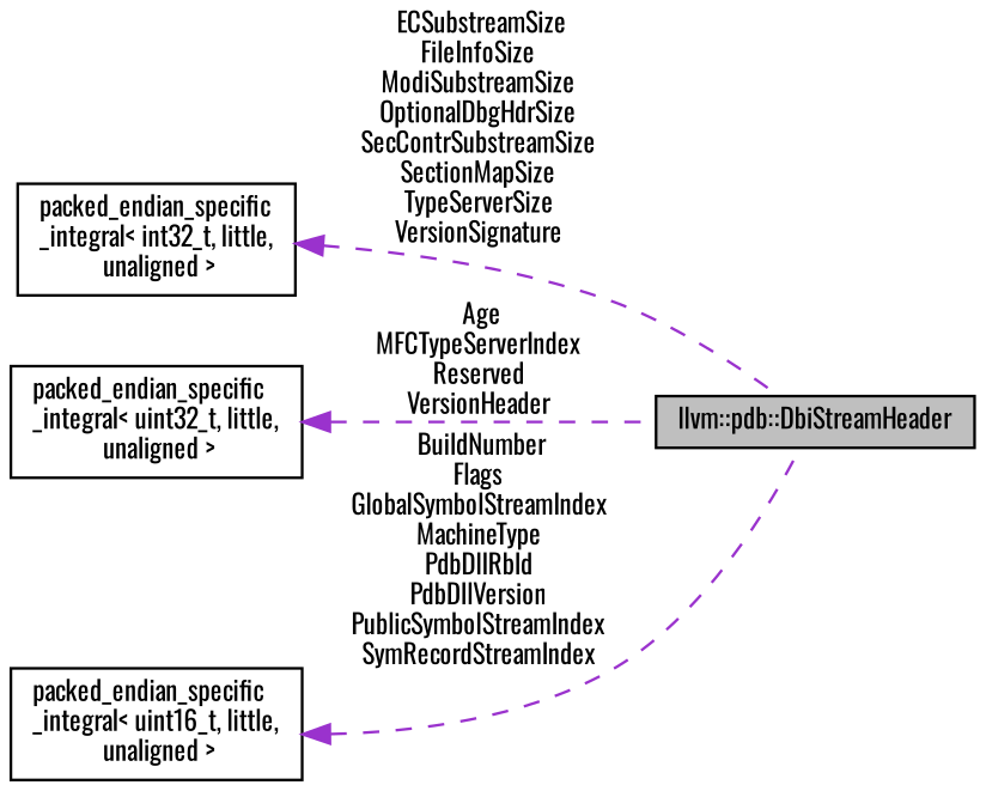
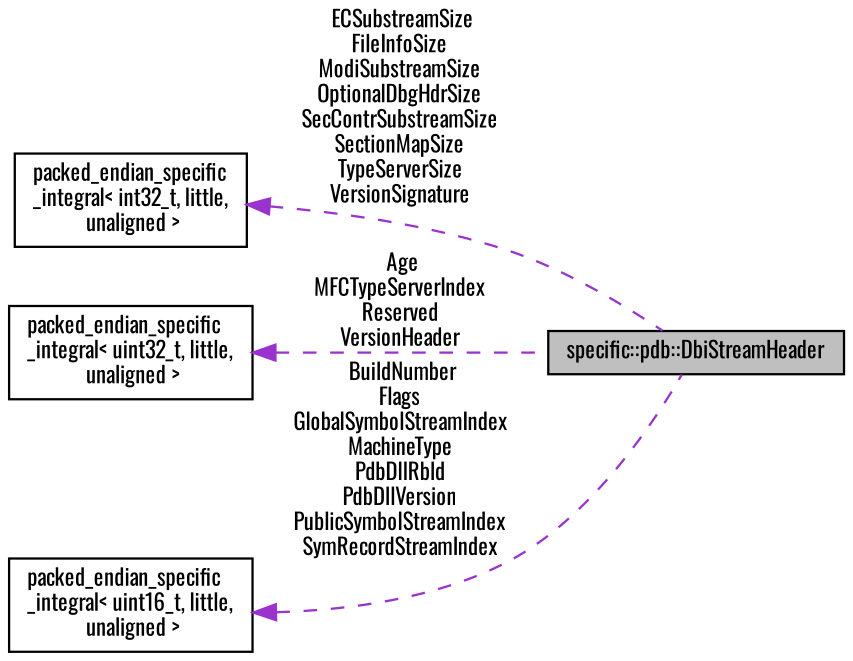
  digraph {
    rankdir=LR
    fontname=Oswald
    node [color=black fontname=Oswald fontsize=10 shape=box]
    edge [color=darkorchid3 dir=back fontname=Oswald fontsize=10 labelfontname=Helvetica labelfontsize=10 style=dashed]
-   n1 [fillcolor=grey75 fontcolor=black height=0.2 label="llvm::pdb::DbiStreamHeader" style=filled width=0.4]
+   n1 [fillcolor=grey75 fontcolor=black height=0.2 label="specific::pdb::DbiStreamHeader" style=filled width=0.4]
    n2 [height=0.2 label="packed_endian_specific\l_integral\< int32_t, little,\l unaligned \>" width=0.4]
    n3 [height=0.2 label="packed_endian_specific\l_integral\< uint32_t, little,\l unaligned \>" width=0.4]
    n4 [height=0.2 label="packed_endian_specific\l_integral\< uint16_t, little,\l unaligned \>" width=0.4]
    n2 -> n1 [label=" ECSubstreamSize\nFileInfoSize\nModiSubstreamSize\nOptionalDbgHdrSize\nSecContrSubstreamSize\nSectionMapSize\nTypeServerSize\nVersionSignature"]
    n3 -> n1 [label=" Age\nMFCTypeServerIndex\nReserved\nVersionHeader"]
    n4 -> n1 [label=" BuildNumber\nFlags\nGlobalSymbolStreamIndex\nMachineType\nPdbDllRbld\nPdbDllVersion\nPublicSymbolStreamIndex\nSymRecordStreamIndex"]
  }
